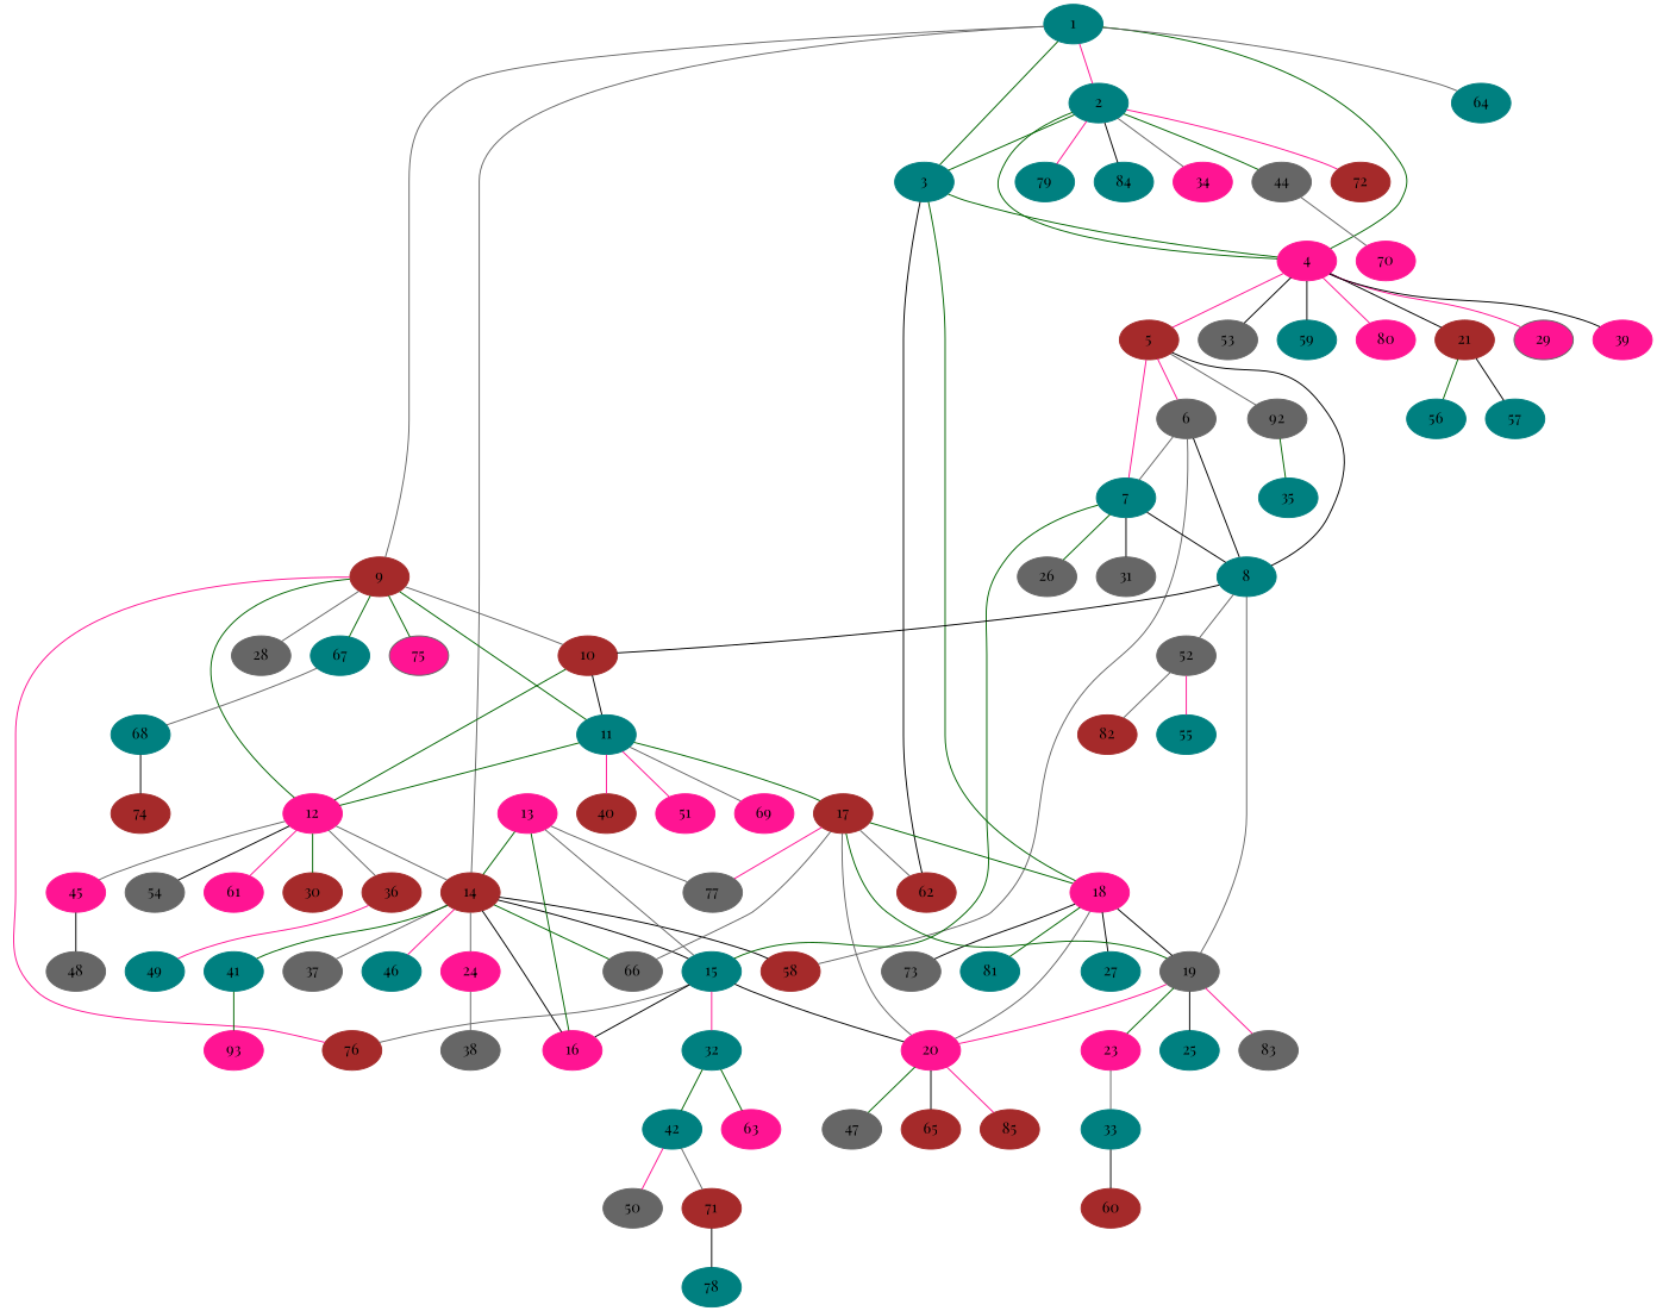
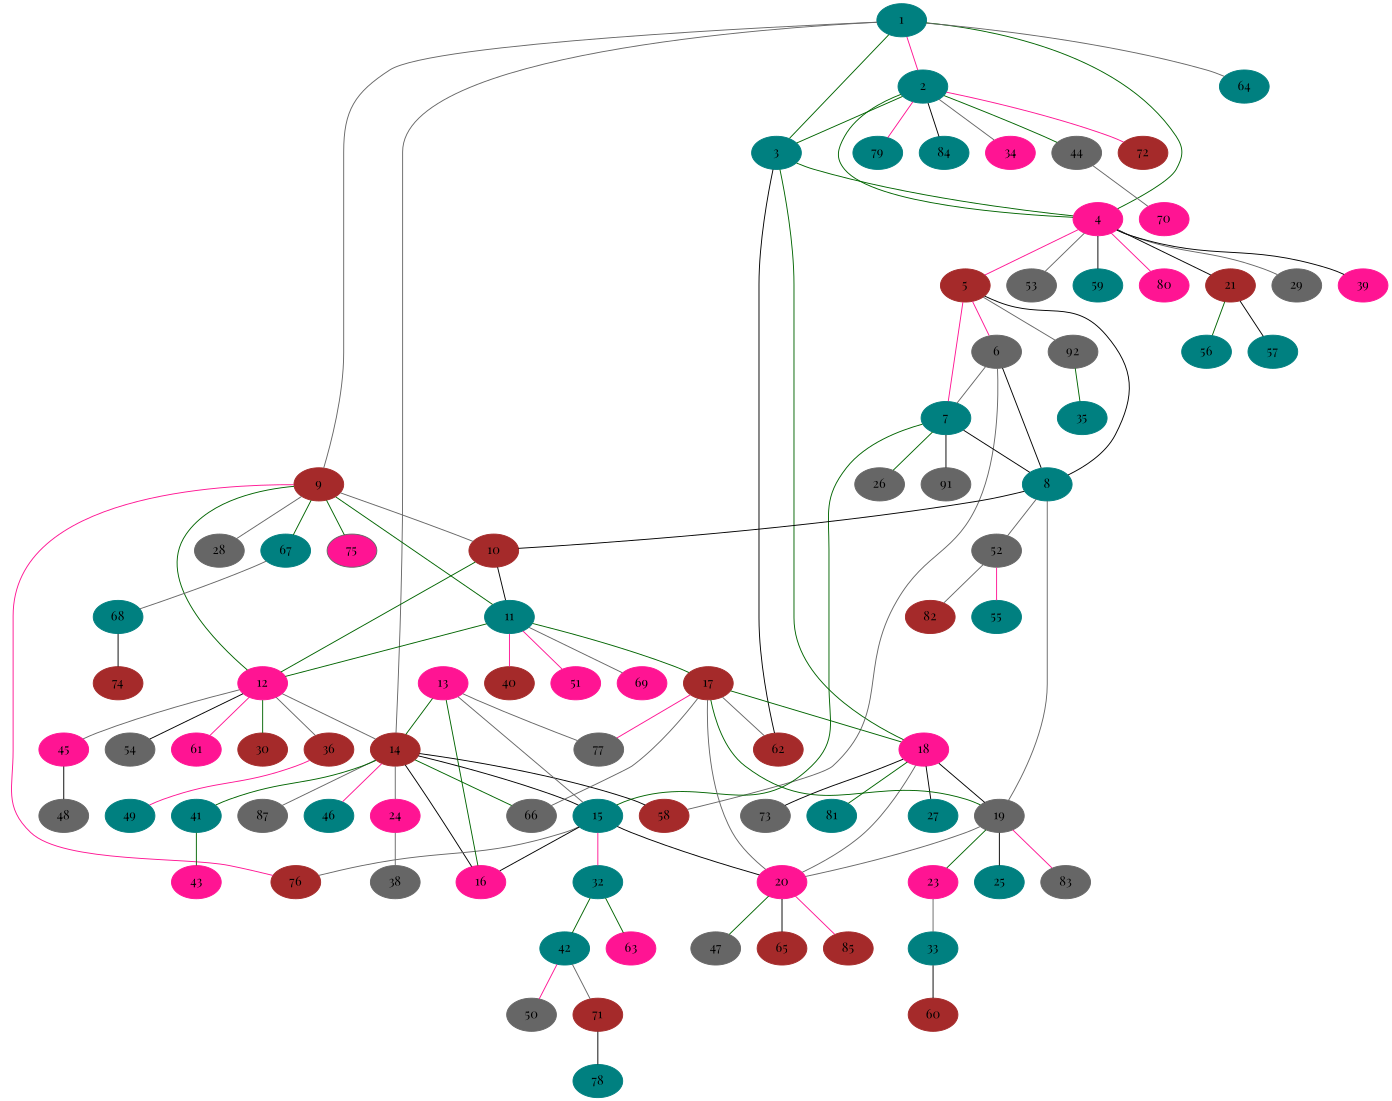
  graph {
    fontname="Playfair Display"
    node [color=teal fontname="Playfair Display" style=filled]
    edge [color=gray40 fontname="Playfair Display"]
    1
    2
    3
    4 [color=deeppink]
    9 [color=brown]
    14 [color=brown]
    64
    34 [color=deeppink]
    44 [color=gray40]
    72 [color=brown]
    79
    84
    18 [color=deeppink]
    62 [color=brown]
    5 [color=brown]
    21 [color=brown]
-   29 [color=gray40 fillcolor=deeppink]
+   29 [color=gray40]
    39 [color=deeppink]
    53 [color=gray40]
    59
    80 [color=deeppink]
    10 [color=brown]
    11
    12 [color=deeppink]
    28 [color=gray40]
    67
    75 [color=gray40 fillcolor=deeppink]
    76 [color=brown]
    58 [color=brown]
    15
    16 [color=deeppink]
    24 [color=deeppink]
-   37 [color=gray40]
+   37 [color=gray40 label=87]
    41
    46
    66 [color=gray40]
    70 [color=deeppink]
    19 [color=gray40]
    20 [color=deeppink]
    27
    73 [color=gray40]
    81
    6 [color=gray40]
    7
    8
    n46 [color=gray40 label=92]
    56
    57
    26 [color=gray40]
-   31 [color=gray40]
+   31 [color=gray40 label=91]
    52 [color=gray40]
    35
    32
    23 [color=deeppink]
    25
    83 [color=gray40]
    55
    82 [color=brown]
    17 [color=brown]
    40 [color=brown]
    51 [color=deeppink]
    69 [color=deeppink]
    30 [color=brown]
    36 [color=brown]
    45 [color=deeppink]
    54 [color=gray40]
    61 [color=deeppink]
    68
    77 [color=gray40]
    49
    48 [color=gray40]
    13 [color=deeppink]
    38 [color=gray40]
-   43 [color=deeppink label=93]
+   43 [color=deeppink]
    47 [color=gray40]
    65 [color=brown]
    85 [color=brown]
    42
    63 [color=deeppink]
    33
    60 [color=brown]
    50 [color=gray40]
    71 [color=brown]
    78
    74 [color=brown]
    1 -- 2 [color=deeppink]
    1 -- 3 [color=darkgreen]
    1 -- 4 [color=darkgreen]
    1 -- 9
    1 -- 14
    1 -- 64
    2 -- 3 [color=darkgreen]
    2 -- 4 [color=darkgreen]
    2 -- 34
    2 -- 44 [color=darkgreen]
    2 -- 72 [color=deeppink]
    2 -- 79 [color=deeppink]
    2 -- 84 [color=black]
    3 -- 4 [color=darkgreen]
    3 -- 18 [color=darkgreen]
    3 -- 62 [color=black]
    4 -- 5 [color=deeppink]
    4 -- 21 [color=black]
-   4 -- 29 [color=deeppink]
+   4 -- 29
    4 -- 39 [color=black]
-   4 -- 53 [color=black]
+   4 -- 53
    4 -- 59 [color=black]
    4 -- 80 [color=deeppink]
    9 -- 10
    9 -- 11 [color=darkgreen]
    9 -- 12 [color=darkgreen]
    9 -- 28
    9 -- 67 [color=darkgreen]
    9 -- 75 [color=darkgreen]
    9 -- 76 [color=deeppink]
    14 -- 58 [color=black]
    14 -- 15 [color=black]
    14 -- 16 [color=black]
    14 -- 24
    14 -- 37
    14 -- 41 [color=darkgreen]
    14 -- 46 [color=deeppink]
    14 -- 66 [color=darkgreen]
    44 -- 70
    18 -- 19 [color=black]
    18 -- 20
    18 -- 27 [color=black]
    18 -- 73 [color=black]
    18 -- 81 [color=darkgreen]
    5 -- 6 [color=deeppink]
    5 -- 7 [color=deeppink]
    5 -- 8 [color=black]
    5 -- n46
    21 -- 56 [color=darkgreen]
    21 -- 57 [color=black]
    10 -- 11 [color=black]
    10 -- 12 [color=darkgreen]
    11 -- 12 [color=darkgreen]
    11 -- 17 [color=darkgreen]
    11 -- 40 [color=deeppink]
    11 -- 51 [color=deeppink]
    11 -- 69
    12 -- 14
    12 -- 30 [color=darkgreen]
    12 -- 36
    12 -- 45
    12 -- 54 [color=black]
    12 -- 61 [color=deeppink]
    67 -- 68
    15 -- 76
    15 -- 16 [color=black]
    15 -- 20 [color=black]
    15 -- 32 [color=deeppink]
    24 -- 38
    41 -- 43 [color=darkgreen]
-   19 -- 20 [color=deeppink]
+   19 -- 20
    19 -- 23 [color=darkgreen]
    19 -- 25 [color=black]
    19 -- 83 [color=deeppink]
    20 -- 47 [color=darkgreen]
    20 -- 65 [color=black]
    20 -- 85 [color=deeppink]
    6 -- 58
    6 -- 7
    6 -- 8 [color=black]
    7 -- 15 [color=darkgreen]
    7 -- 8 [color=black]
    7 -- 26 [color=darkgreen]
    7 -- 31 [color=black]
    8 -- 10 [color=black]
    8 -- 19
    8 -- 52
    n46 -- 35 [color=darkgreen]
    52 -- 55 [color=deeppink]
    52 -- 82
    32 -- 42 [color=darkgreen]
    32 -- 63 [color=darkgreen]
    23 -- 33
    17 -- 18 [color=darkgreen]
    17 -- 62
    17 -- 66
    17 -- 19 [color=darkgreen]
    17 -- 20
    17 -- 77 [color=deeppink]
    36 -- 49 [color=deeppink]
    45 -- 48 [color=black]
    68 -- 74 [color=black]
    13 -- 14 [color=darkgreen]
    13 -- 15
    13 -- 16 [color=darkgreen]
    13 -- 77
    42 -- 50 [color=deeppink]
    42 -- 71
    33 -- 60 [color=black]
    71 -- 78 [color=black]
  }
